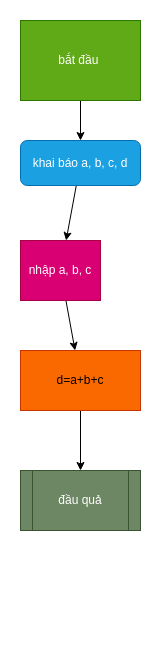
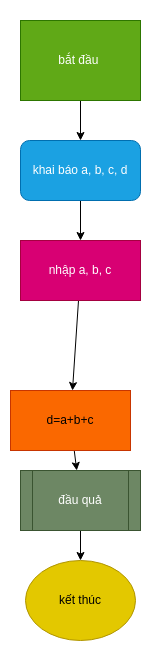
  <mxCell id="0" />
  <mxCell id="1" parent="0" />
  <mxCell id="2" value="" style="edgeStyle=none;html=1;" edge="1" parent="1" source="3" target="9"><mxGeometry relative="1" as="geometry" /></mxCell>
- <mxCell id="3" value="nhập a, b, c" style="rounded=0;whiteSpace=wrap;html=1;fillColor=#d80073;fontColor=#ffffff;strokeColor=#A50040;" vertex="1" parent="1"><mxGeometry x="20" y="240" width="80" height="60" as="geometry" /></mxCell>
+ <mxCell id="3" value="nhập a, b, c" style="rounded=0;whiteSpace=wrap;html=1;fillColor=#d80073;fontColor=#ffffff;strokeColor=#A50040;" vertex="1" parent="1"><mxGeometry x="20" y="240" width="120" height="60" as="geometry" /></mxCell>
  <mxCell id="4" value="" style="edgeStyle=none;html=1;" edge="1" parent="1" source="5" target="7"><mxGeometry relative="1" as="geometry" /></mxCell>
  <mxCell id="5" value="bắt đầu&amp;nbsp;" style="whiteSpace=wrap;html=1;fillColor=#60a917;fontColor=#ffffff;strokeColor=#2D7600;rounded=0;" vertex="1" parent="1"><mxGeometry x="20" y="20" width="120" height="80" as="geometry" /></mxCell>
  <mxCell id="6" value="" style="edgeStyle=none;html=1;" edge="1" parent="1" source="7" target="3"><mxGeometry relative="1" as="geometry" /></mxCell>
- <mxCell id="7" value="khai báo a, b, c, d" style="rounded=1;whiteSpace=wrap;html=1;fillColor=#1ba1e2;fontColor=#ffffff;strokeColor=#006EAF;" vertex="1" parent="1"><mxGeometry x="20" y="140" width="120" height="45" as="geometry" /></mxCell>
+ <mxCell id="7" value="khai báo a, b, c, d" style="rounded=1;whiteSpace=wrap;html=1;fillColor=#1ba1e2;fontColor=#ffffff;strokeColor=#006EAF;" vertex="1" parent="1"><mxGeometry x="20" y="140" width="120" height="60" as="geometry" /></mxCell>
  <mxCell id="8" value="" style="edgeStyle=none;html=1;" edge="1" parent="1" source="9" target="11"><mxGeometry relative="1" as="geometry" /></mxCell>
- <mxCell id="9" value="d=a+b+c" style="rounded=0;whiteSpace=wrap;html=1;fillColor=#fa6800;fontColor=#000000;strokeColor=#C73500;" vertex="1" parent="1"><mxGeometry x="20" y="350" width="120" height="60" as="geometry" /></mxCell>
+ <mxCell id="9" value="d=a+b+c" style="rounded=0;whiteSpace=wrap;html=1;fillColor=#fa6800;fontColor=#000000;strokeColor=#C73500;" vertex="1" parent="1"><mxGeometry x="10" y="390" width="120" height="60" as="geometry" /></mxCell>
+ <mxCell id="10" value="" style="edgeStyle=none;html=1;" edge="1" parent="1" source="11" target="12"><mxGeometry relative="1" as="geometry" /></mxCell>
  <mxCell id="11" value="đầu quả" style="shape=process;whiteSpace=wrap;html=1;backgroundOutline=1;fillColor=#6d8764;fontColor=#ffffff;strokeColor=#3A5431;" vertex="1" parent="1"><mxGeometry x="20" y="470" width="120" height="60" as="geometry" /></mxCell>
+ <mxCell id="12" value="kết thúc" style="ellipse;whiteSpace=wrap;html=1;fillColor=#e3c800;fontColor=#000000;strokeColor=#B09500;" vertex="1" parent="1"><mxGeometry x="25" y="560" width="110" height="80" as="geometry" /></mxCell>
